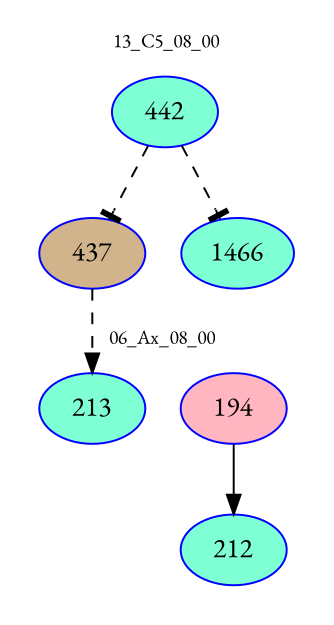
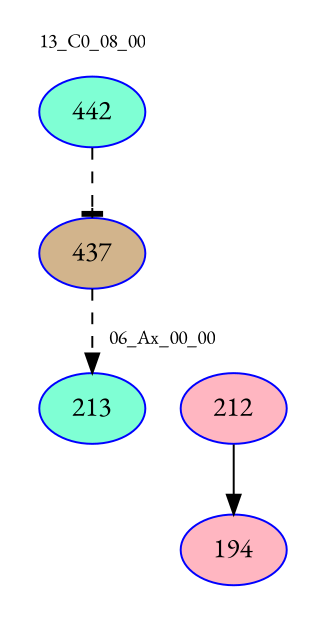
  digraph {
    fontname="EB Garamond"
    node [color=blue fillcolor=aquamarine fontname="EB Garamond" style=filled]
    edge [arrowhead=normal color=black fontname="EB Garamond" style=dashed]
-   n1 [label=212]
+   n1 [fillcolor=lightpink label=212]
    n2 [fillcolor=lightpink label=194]
    n3 [label=213]
    n4 [label=442]
    n5 [fillcolor=tan label=437]
-   n6 [label=1466]
    subgraph cluster_1 {
      color=white
      fontsize=10
-     label="06_Ax_08_00"
+     label="06_Ax_00_00"
      n1
      n2
      n3
    }
    subgraph cluster_2 {
      color=white
      fontsize=10
-     label="13_C5_08_00"
+     label="13_C0_08_00"
      n4
      n5
-     n6
    }
-   n2 -> n1 [style=solid]
+   n1 -> n2 [style=solid]
    n4 -> n5 [arrowhead=tee]
-   n4 -> n6 [arrowhead=tee]
    n5 -> n3
  }
